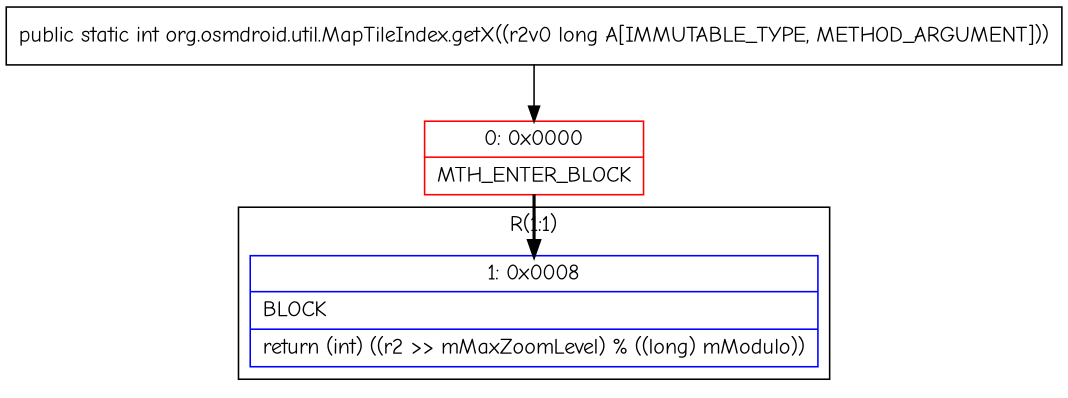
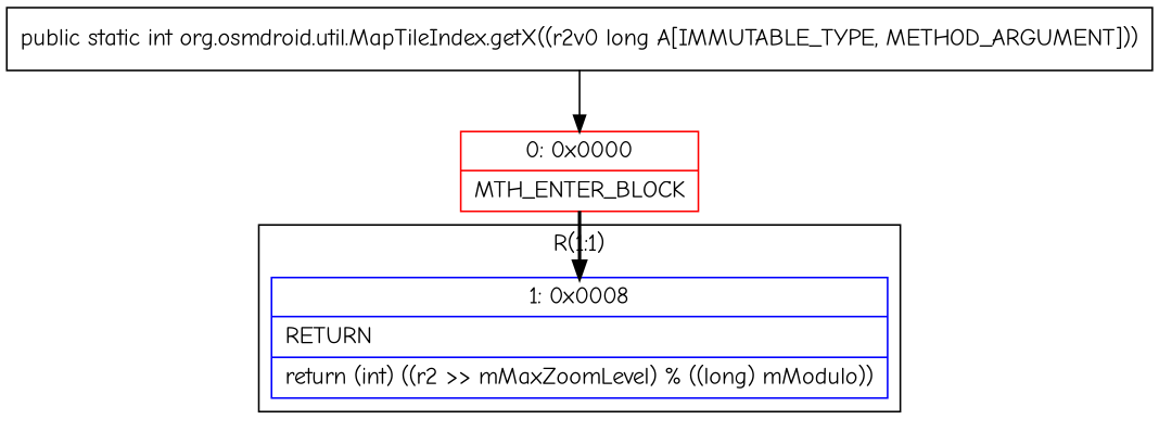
  digraph {
    fontname="Comic Neue"
    node [shape=record fontname="Comic Neue"]
    edge [fontname="Comic Neue"]
-   n1 [color=blue label="{1\:\ 0x0008|BLOCK\l|return (int) ((r2 \>\> mMaxZoomLevel) % ((long) mModulo))\l}"]
+   n1 [color=blue label="{1\:\ 0x0008|RETURN\l|return (int) ((r2 \>\> mMaxZoomLevel) % ((long) mModulo))\l}"]
    n2 [color=red label="{0\:\ 0x0000|MTH_ENTER_BLOCK\l}"]
    n3 [label="{public static int org.osmdroid.util.MapTileIndex.getX((r2v0 long A[IMMUTABLE_TYPE, METHOD_ARGUMENT])) }"]
    subgraph cluster_1 {
      label="R(1:1)"
      n1
    }
    n2 -> n1 [style=bold]
    n3 -> n2 [style=solid]
  }
